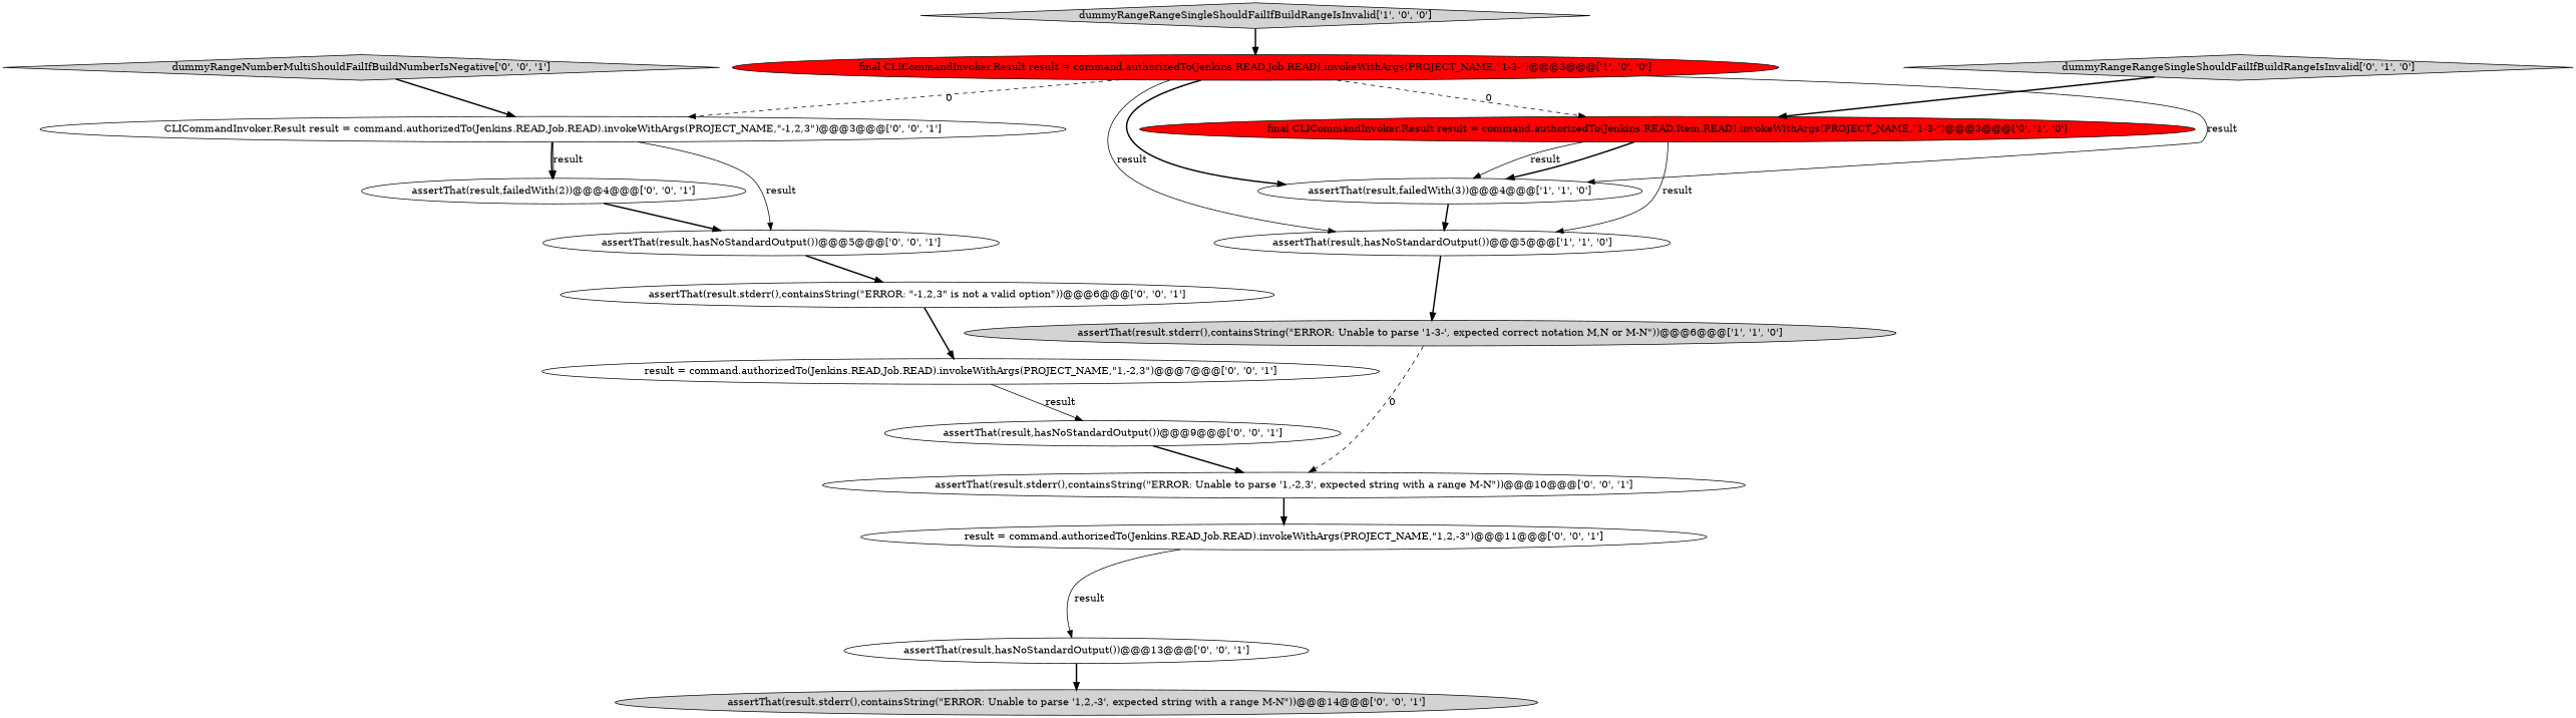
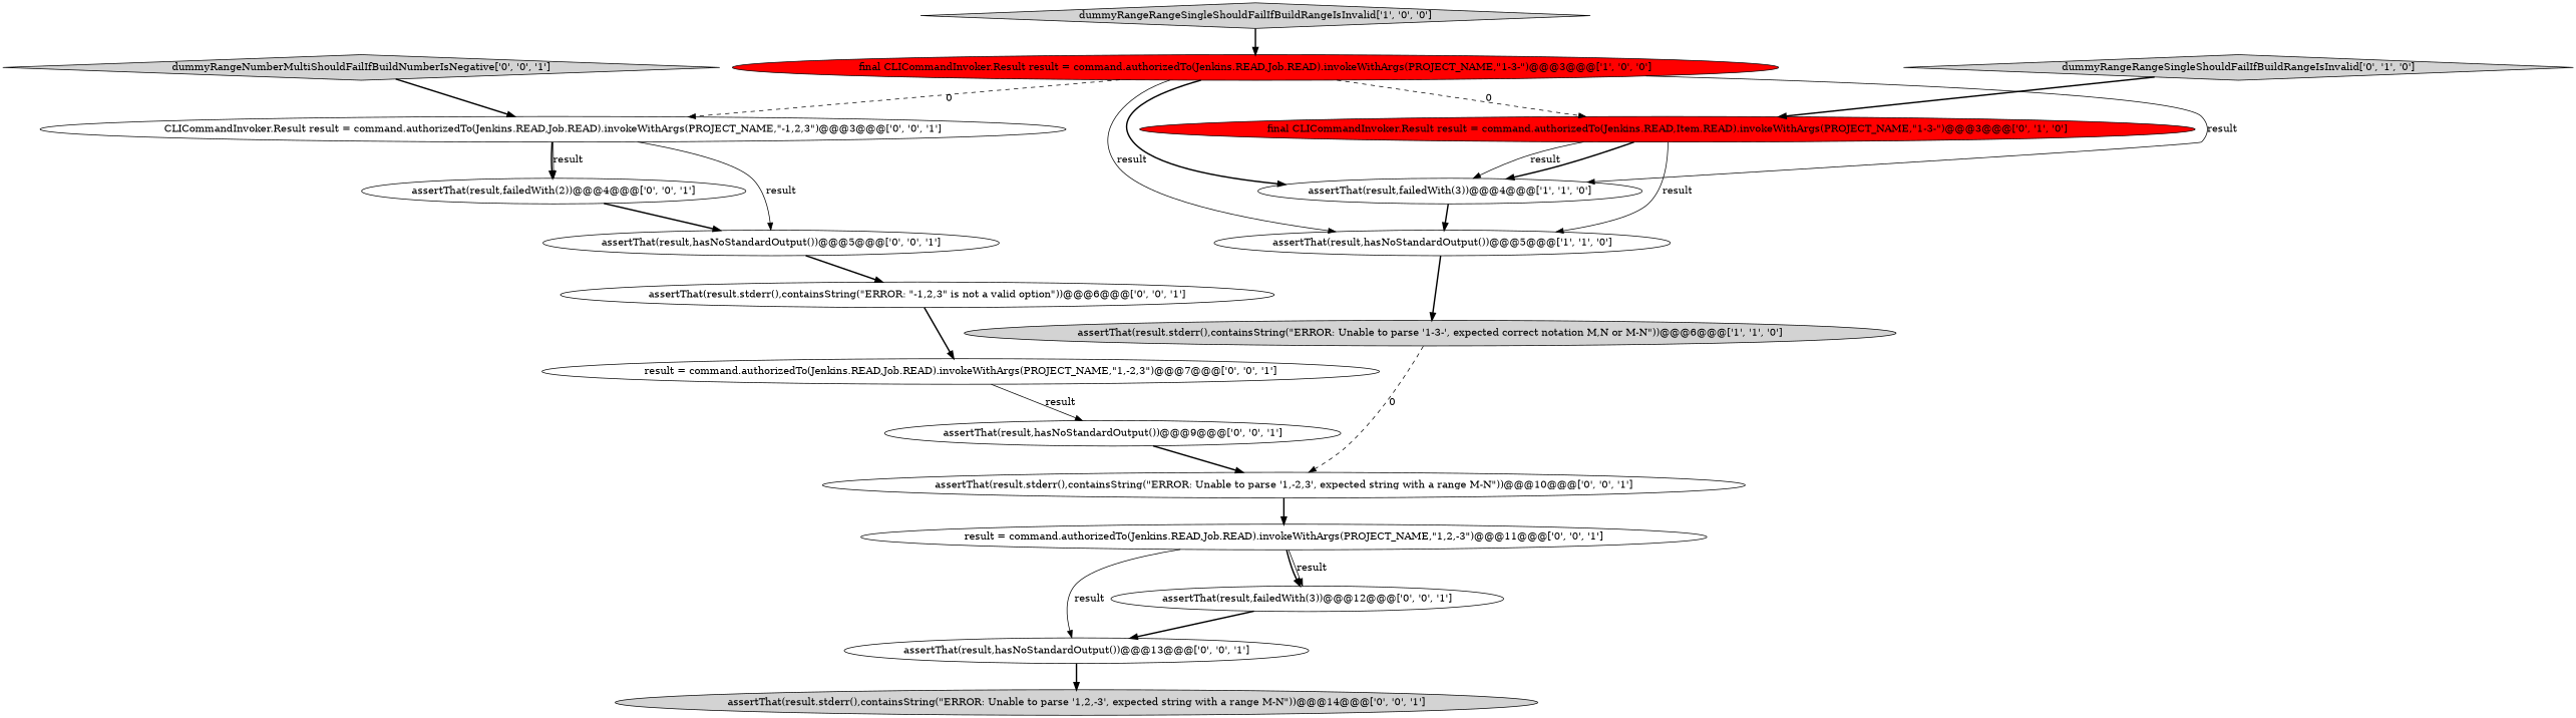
  digraph {
    node [fillcolor=white shape=ellipse style=filled]
    edge [style=bold]
    n1 [label="assertThat(result,hasNoStandardOutput())@@@9@@@['0', '0', '1']"]
    n2 [label="assertThat(result.stderr(),containsString(\"ERROR: Unable to parse '1,-2,3', expected string with a range M-N\"))@@@10@@@['0', '0', '1']"]
    n3 [label="result = command.authorizedTo(Jenkins.READ,Job.READ).invokeWithArgs(PROJECT_NAME,\"1,2,-3\")@@@11@@@['0', '0', '1']"]
    n4 [fillcolor=red label="final CLICommandInvoker.Result result = command.authorizedTo(Jenkins.READ,Job.READ).invokeWithArgs(PROJECT_NAME,\"1-3-\")@@@3@@@['1', '0', '0']"]
    n5 [fillcolor=red label="final CLICommandInvoker.Result result = command.authorizedTo(Jenkins.READ,Item.READ).invokeWithArgs(PROJECT_NAME,\"1-3-\")@@@3@@@['0', '1', '0']"]
    n6 [label="assertThat(result,hasNoStandardOutput())@@@5@@@['1', '1', '0']"]
    n7 [label="assertThat(result,failedWith(3))@@@4@@@['1', '1', '0']"]
    n8 [label="CLICommandInvoker.Result result = command.authorizedTo(Jenkins.READ,Job.READ).invokeWithArgs(PROJECT_NAME,\"-1,2,3\")@@@3@@@['0', '0', '1']"]
    n9 [fillcolor=lightgray label="assertThat(result.stderr(),containsString(\"ERROR: Unable to parse '1-3-', expected correct notation M,N or M-N\"))@@@6@@@['1', '1', '0']"]
    n10 [label="assertThat(result,failedWith(2))@@@4@@@['0', '0', '1']"]
    n11 [label="assertThat(result,hasNoStandardOutput())@@@5@@@['0', '0', '1']"]
    n12 [fillcolor=lightgray label="dummyRangeRangeSingleShouldFailIfBuildRangeIsInvalid['0', '1', '0']" shape=diamond]
    n13 [label="assertThat(result.stderr(),containsString(\"ERROR: \"-1,2,3\" is not a valid option\"))@@@6@@@['0', '0', '1']"]
    n14 [label="result = command.authorizedTo(Jenkins.READ,Job.READ).invokeWithArgs(PROJECT_NAME,\"1,-2,3\")@@@7@@@['0', '0', '1']"]
    n15 [fillcolor=lightgray label="assertThat(result.stderr(),containsString(\"ERROR: Unable to parse '1,2,-3', expected string with a range M-N\"))@@@14@@@['0', '0', '1']"]
    n16 [fillcolor=lightgray label="dummyRangeRangeSingleShouldFailIfBuildRangeIsInvalid['1', '0', '0']" shape=diamond]
+   n17 [label="assertThat(result,failedWith(3))@@@12@@@['0', '0', '1']"]
    n18 [label="assertThat(result,hasNoStandardOutput())@@@13@@@['0', '0', '1']"]
    n19 [fillcolor=lightgray label="dummyRangeNumberMultiShouldFailIfBuildNumberIsNegative['0', '0', '1']" shape=diamond]
    n1 -> n2
    n2 -> n3
+   n3 -> n17 [label=result style=solid]
+   n3 -> n17
    n3 -> n18 [label=result style=solid]
    n4 -> n5 [label=0 style=dashed]
    n4 -> n6 [label=result style=solid]
    n4 -> n7
    n4 -> n7 [label=result style=solid]
    n4 -> n8 [label=0 style=dashed]
    n5 -> n6 [label=result style=solid]
    n5 -> n7 [label=result style=solid]
    n5 -> n7
    n6 -> n9
    n7 -> n6
    n8 -> n10 [label=result style=solid]
    n8 -> n10
    n8 -> n11 [label=result style=solid]
    n9 -> n2 [label=0 style=dashed]
    n10 -> n11
    n11 -> n13
    n12 -> n5
    n13 -> n14
    n14 -> n1 [label=result style=solid]
    n16 -> n4
+   n17 -> n18
    n18 -> n15
    n19 -> n8
  }
